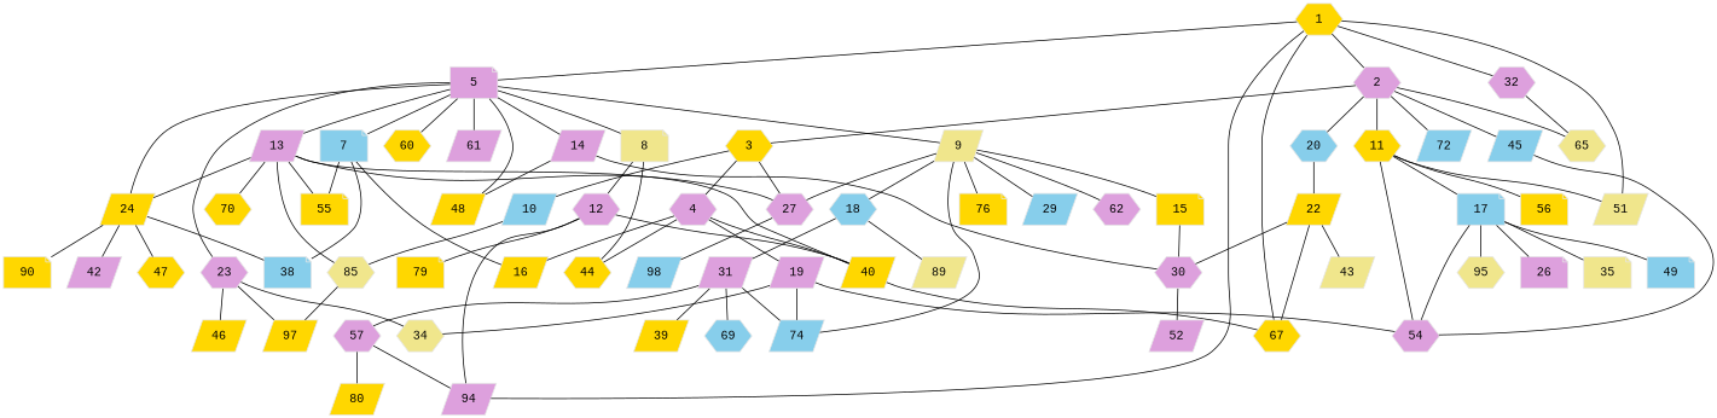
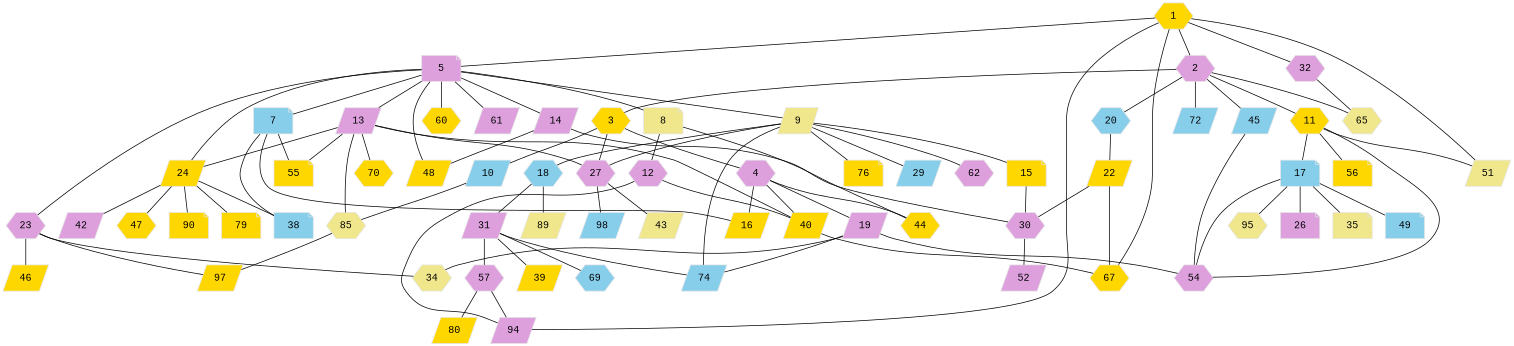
  graph {
    fontname="Liberation Mono"
    node [color=gray90 fillcolor=gold fontname="Liberation Mono" shape=parallelogram style=filled]
    edge [fontname="Liberation Mono"]
    1 [shape=hexagon super="+82"]
    2 [fillcolor=plum shape=hexagon super="+33"]
    5 [fillcolor=plum shape=note]
    32 [fillcolor=plum shape=hexagon super="+36"]
    51 [fillcolor=khaki]
    67 [shape=hexagon]
    94 [fillcolor=plum]
    3 [shape=hexagon]
    11 [shape=hexagon super="+83"]
    20 [fillcolor=skyblue shape=hexagon]
    45 [fillcolor=skyblue]
    65 [fillcolor=khaki shape=hexagon]
    72 [fillcolor=skyblue]
    7 [fillcolor=skyblue shape=note super="+50"]
    8 [fillcolor=khaki shape=note]
    9 [fillcolor=khaki super="+59"]
    13 [fillcolor=plum super="+41"]
    14 [fillcolor=plum super="+93"]
    23 [fillcolor=plum shape=hexagon super="+37"]
    24 [super="+28"]
    48 [super="+58"]
    60 [shape=hexagon]
    61 [fillcolor=plum super="+84"]
    4 [fillcolor=plum shape=hexagon super="+6"]
    10 [fillcolor=skyblue]
    27 [fillcolor=plum shape=hexagon super="+71"]
    17 [fillcolor=skyblue shape=note super="+25"]
    54 [fillcolor=plum shape=hexagon super="+87"]
    56 [shape=note]
    22 [super="+81"]
    16 [super="+21"]
    19 [fillcolor=plum super="+88"]
    40 [super="+100"]
    44 [shape=hexagon super="+64"]
    85 [fillcolor=khaki shape=hexagon super="+86"]
    43 [fillcolor=khaki]
    98 [fillcolor=skyblue super="+99"]
    74 [fillcolor=skyblue]
    34 [fillcolor=khaki shape=hexagon]
    38 [fillcolor=skyblue shape=note]
    55 [shape=note]
    12 [fillcolor=plum shape=hexagon super="+78"]
    15 [shape=note super="+96"]
    18 [fillcolor=skyblue shape=hexagon super="+73"]
    29 [fillcolor=skyblue]
    62 [fillcolor=plum shape=hexagon super="+63"]
    76 [shape=note]
    70 [shape=hexagon]
    30 [fillcolor=plum shape=hexagon super="+75"]
    46 [super="+68"]
    97
    42 [fillcolor=plum]
    47 [shape=hexagon]
    90 [shape=note]
    79 [shape=note]
    31 [fillcolor=plum super="+66"]
    89 [fillcolor=khaki]
    26 [fillcolor=plum shape=note]
    35 [fillcolor=khaki shape=note]
    49 [fillcolor=skyblue shape=note super="+53"]
    95 [fillcolor=khaki shape=hexagon]
    52 [fillcolor=plum]
    39
    57 [fillcolor=plum shape=hexagon]
    69 [fillcolor=skyblue shape=hexagon super="+77"]
    80
    1 -- 2
    1 -- 5
    1 -- 32
    1 -- 51
    1 -- 67
    1 -- 94
    2 -- 3
    2 -- 11
    2 -- 20
    2 -- 45
    2 -- 65
    2 -- 72
    5 -- 7
    5 -- 8
    5 -- 9
    5 -- 13
    5 -- 14
    5 -- 23
    5 -- 24
    5 -- 48
    5 -- 60
    5 -- 61
    32 -- 65
    3 -- 4
    3 -- 10
    3 -- 27
    11 -- 51
    11 -- 17
    11 -- 54
    11 -- 56
    20 -- 22
    45 -- 54
    7 -- 16
    7 -- 38
    7 -- 55
    8 -- 44
    8 -- 12
    9 -- 27
    9 -- 74
    9 -- 15
    9 -- 18
    9 -- 29
    9 -- 62
    9 -- 76
    13 -- 24
    13 -- 27
    13 -- 40
    13 -- 85
    13 -- 55
    13 -- 70
    14 -- 48
    14 -- 30
    23 -- 34
    23 -- 46
    23 -- 97
    24 -- 38
    24 -- 42
    24 -- 47
    24 -- 90
    4 -- 16
    4 -- 19
    4 -- 40
    4 -- 44
    10 -- 85
-   22 -- 43
+   27 -- 43
    27 -- 98
    17 -- 54
    17 -- 26
    17 -- 35
    17 -- 49
    17 -- 95
    22 -- 67
    22 -- 30
    19 -- 54
    19 -- 74
    19 -- 34
    40 -- 67
    85 -- 97
    12 -- 94
    12 -- 40
-   12 -- 79
+   24 -- 79
    15 -- 30
    18 -- 31
    18 -- 89
    30 -- 52
    31 -- 74
    31 -- 39
    31 -- 57
    31 -- 69
    57 -- 94
    57 -- 80
  }
